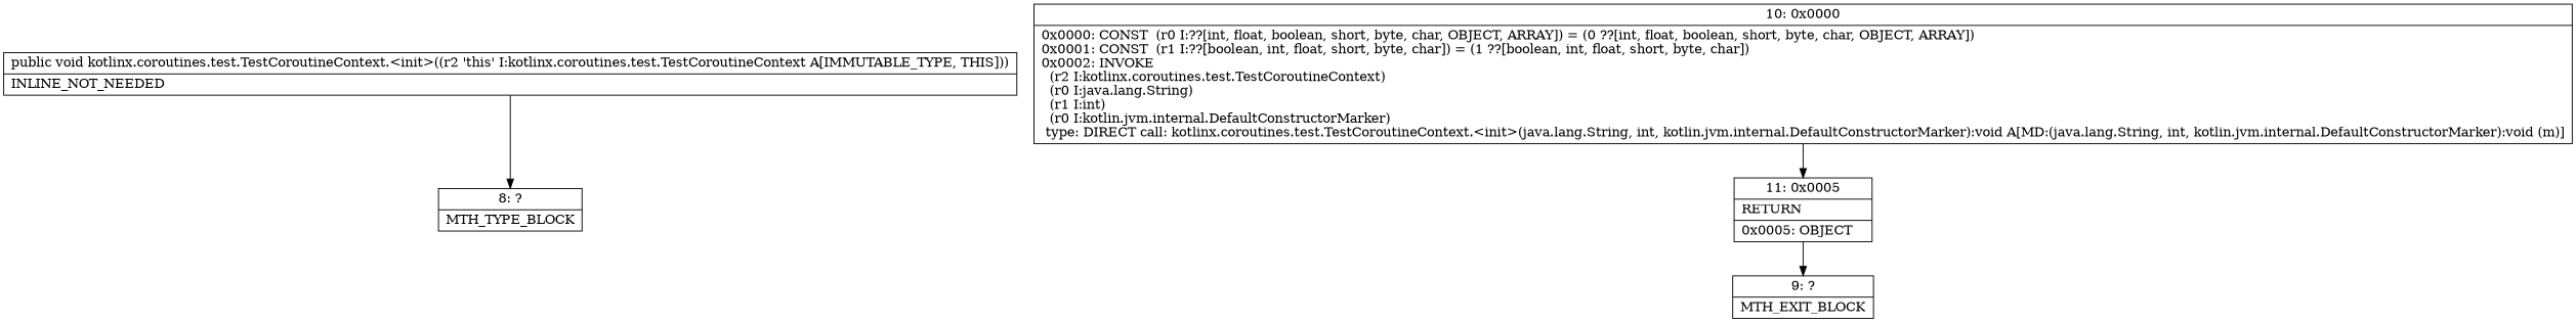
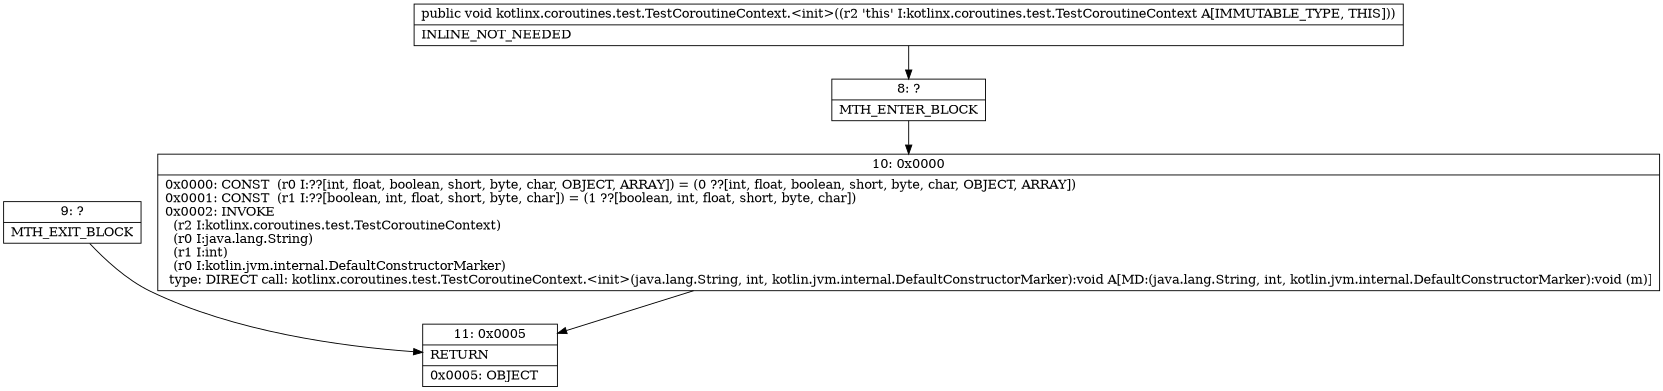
  digraph {
    node [shape=record]
-   n1 [label="{8\:\ ?|MTH_TYPE_BLOCK\l}"]
+   n1 [label="{8\:\ ?|MTH_ENTER_BLOCK\l}"]
    n2 [label="{10\:\ 0x0000|0x0000: CONST  (r0 I:??[int, float, boolean, short, byte, char, OBJECT, ARRAY]) = (0 ??[int, float, boolean, short, byte, char, OBJECT, ARRAY]) \l0x0001: CONST  (r1 I:??[boolean, int, float, short, byte, char]) = (1 ??[boolean, int, float, short, byte, char]) \l0x0002: INVOKE  \l  (r2 I:kotlinx.coroutines.test.TestCoroutineContext)\l  (r0 I:java.lang.String)\l  (r1 I:int)\l  (r0 I:kotlin.jvm.internal.DefaultConstructorMarker)\l type: DIRECT call: kotlinx.coroutines.test.TestCoroutineContext.\<init\>(java.lang.String, int, kotlin.jvm.internal.DefaultConstructorMarker):void A[MD:(java.lang.String, int, kotlin.jvm.internal.DefaultConstructorMarker):void (m)]\l}"]
    n3 [label="{11\:\ 0x0005|RETURN\l|0x0005: OBJECT   \l}"]
    n4 [label="{9\:\ ?|MTH_EXIT_BLOCK\l}"]
    n5 [label="{public void kotlinx.coroutines.test.TestCoroutineContext.\<init\>((r2 'this' I:kotlinx.coroutines.test.TestCoroutineContext A[IMMUTABLE_TYPE, THIS]))  | INLINE_NOT_NEEDED\l}"]
+   n1 -> n2
    n2 -> n3
-   n3 -> n4
+   n4 -> n3
    n5 -> n1
  }
